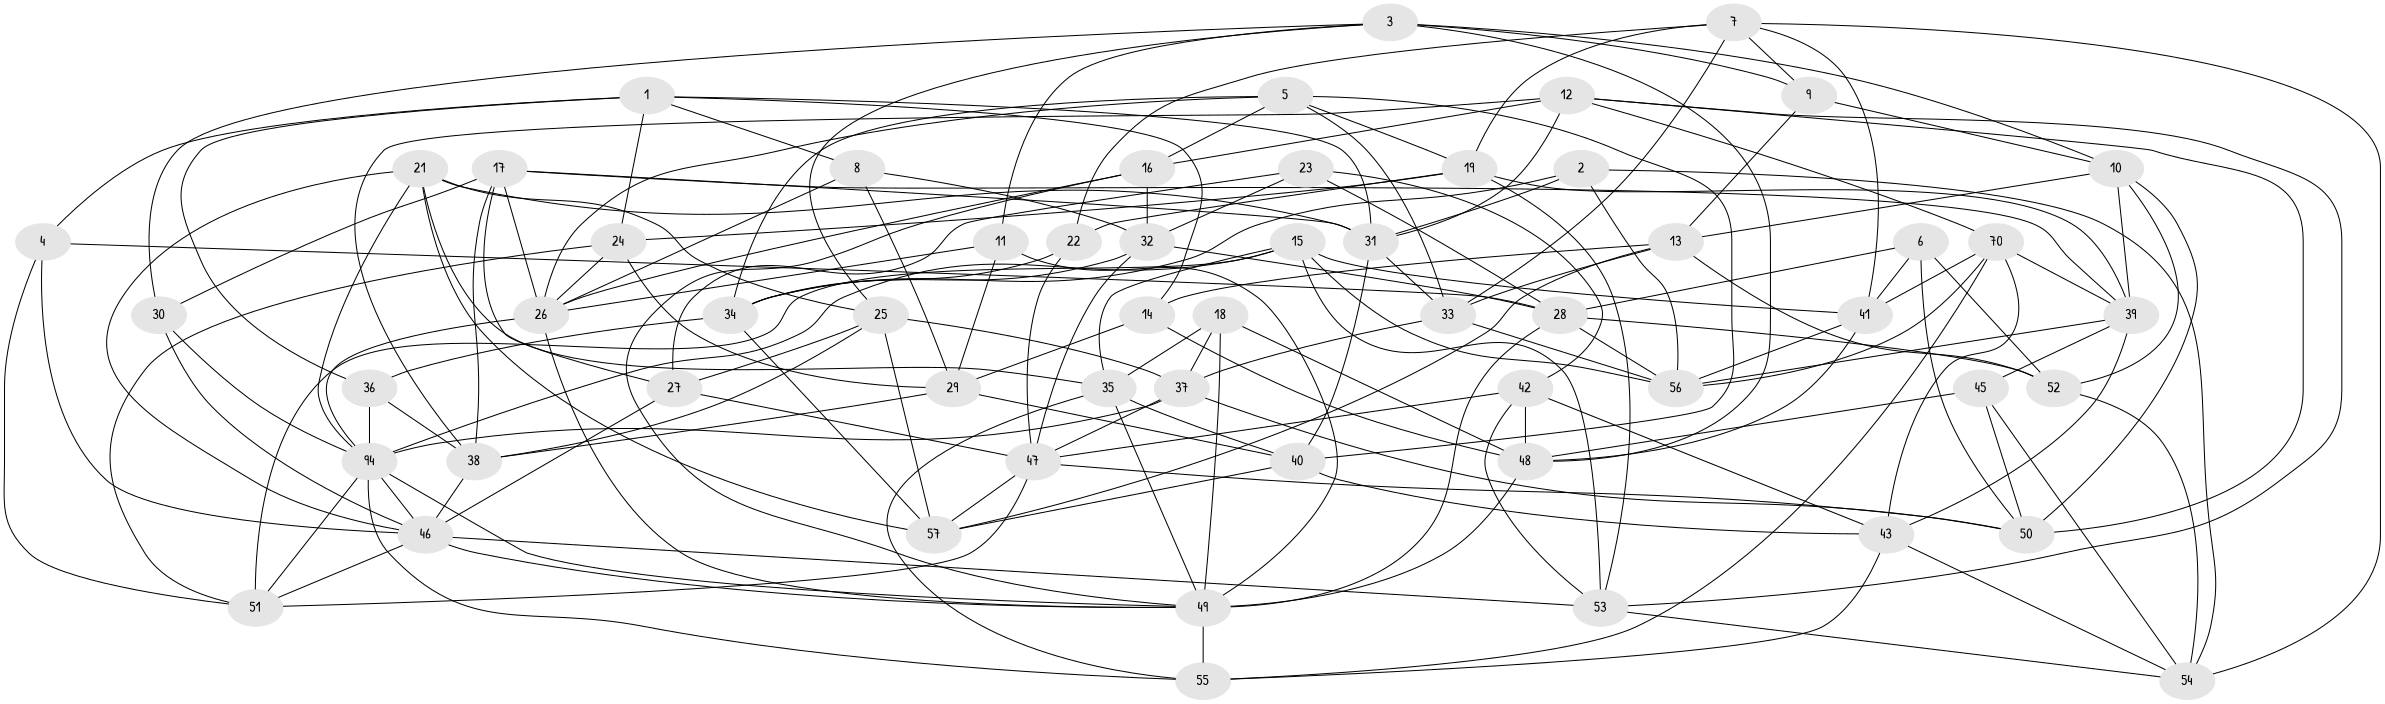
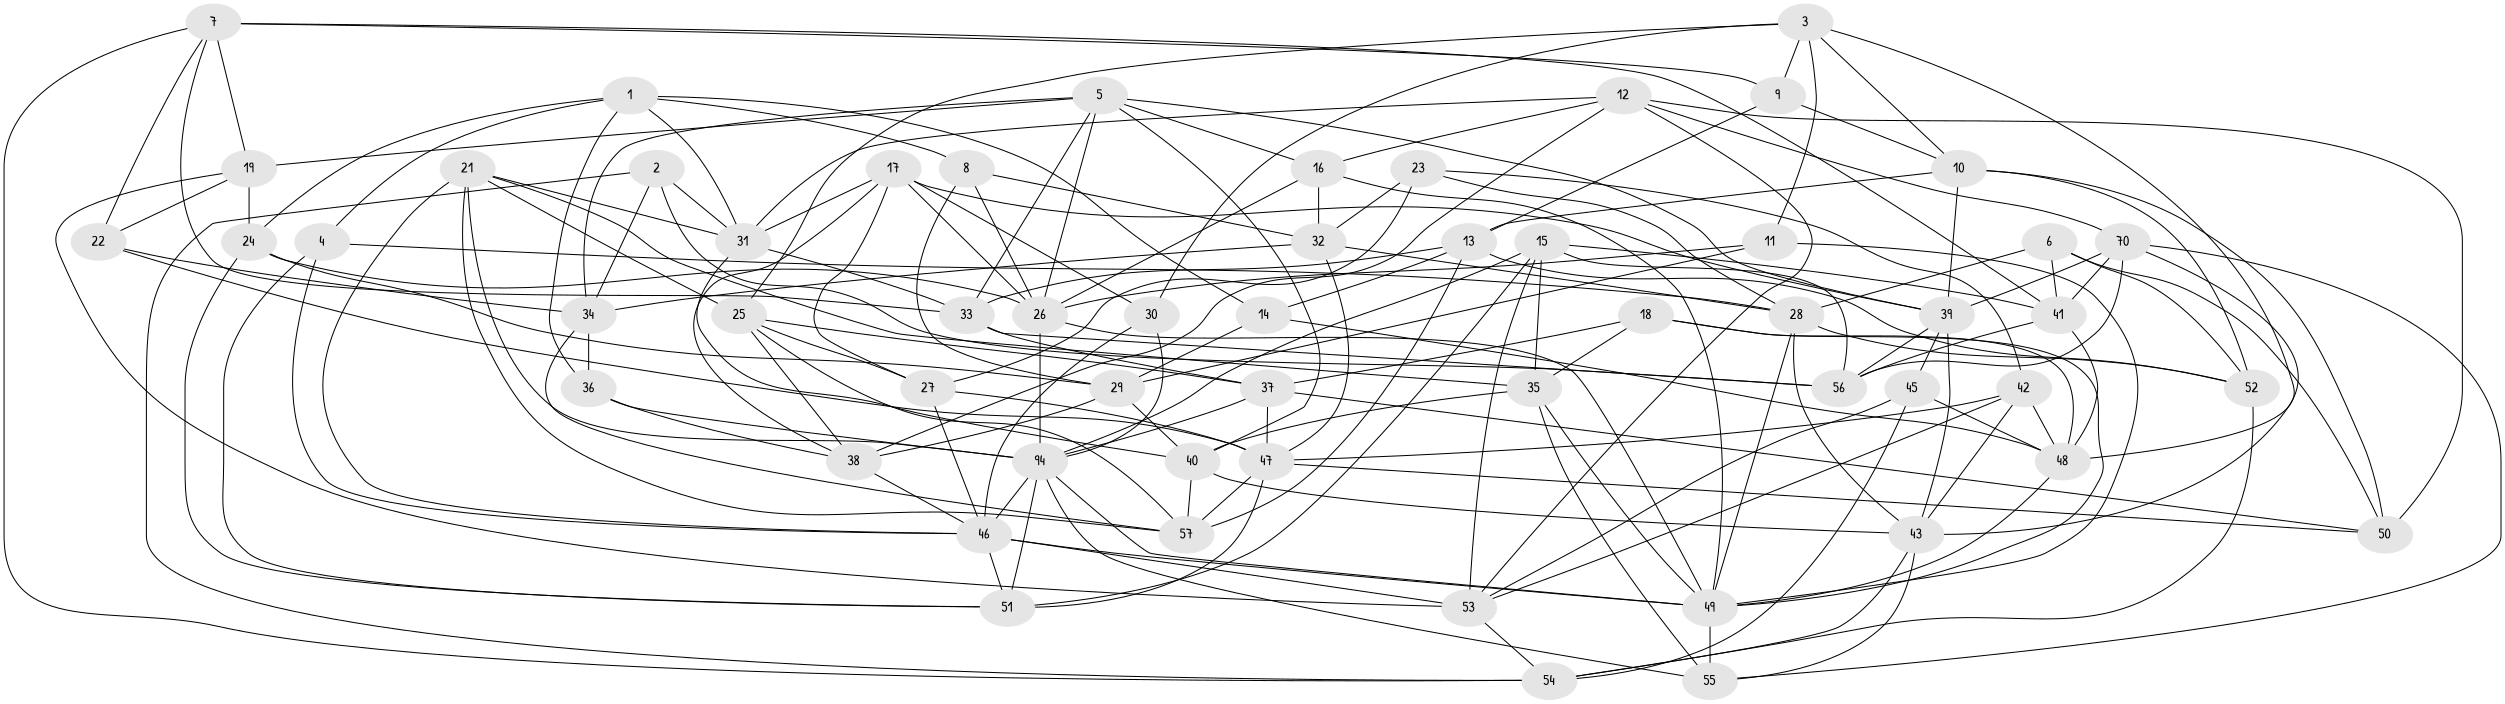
  graph {
    fontname="Patrick Hand"
    node [color=gray90 fontname="Patrick Hand" style=filled]
    edge [fontname="Patrick Hand" weight=1.0]
    1
    4
    8
    14
    24
    31
    36
    28
    46
    51
    26
    29
    32
    48
    33
    40
    38
    n18 [label=94]
    2
    34
    54
    56
    57
    3
    9
    10
    11
    25
    30
    13
    50
    52
    39
    49
    27
    37
    43
    53
    5
    16
    19
    22
    6
    41
    7
    47
    45
    55
    12
    n50 [label=70]
    15
    35
    17
    18
    21
    23
    42
    1 -- 4
    1 -- 8
    1 -- 14
    1 -- 24
    1 -- 31
    1 -- 36
    4 -- 28
    4 -- 46
    4 -- 51
    8 -- 26
    8 -- 29
    8 -- 32
    14 -- 29
    14 -- 48
    24 -- 51
    24 -- 26
    24 -- 29
    31 -- 33
    31 -- 40
    36 -- 38
    36 -- n18
    28 -- 52
    28 -- 49
-   28 -- 56
+   28 -- 43
    46 -- 51
    46 -- 49
    46 -- 53
    26 -- n18
    26 -- 49
    29 -- 40
    29 -- 38
    32 -- 28
    32 -- 34
    32 -- 47
    48 -- 49
    33 -- 56
    33 -- 37
    40 -- 57
    40 -- 43
    38 -- 46
    n18 -- 46
    n18 -- 51
    n18 -- 49
    n18 -- 55
    2 -- 31
    2 -- 34
    2 -- 54
    2 -- 56
    34 -- 36
    34 -- 57
    3 -- 48
    3 -- 9
    3 -- 10
    3 -- 11
    3 -- 25
    3 -- 30
    9 -- 10
    9 -- 13
    10 -- 13
    10 -- 50
    10 -- 52
    10 -- 39
    11 -- 26
    11 -- 29
    11 -- 49
    25 -- 38
    25 -- 57
    25 -- 27
    25 -- 37
    30 -- 46
    30 -- n18
    13 -- 14
    13 -- 33
    13 -- 57
    13 -- 52
    52 -- 54
    39 -- 56
    39 -- 43 [weight=2.0]
    39 -- 45
    49 -- 55
    27 -- 46
    27 -- 47
    37 -- n18
    37 -- 50
    37 -- 47
    43 -- 54
    43 -- 55
    53 -- 54
    5 -- 26
    5 -- 33
    5 -- 40
    5 -- 34
    5 -- 16
    5 -- 19
    16 -- 26
    16 -- 32
    16 -- 49
    19 -- 24
-   19 -- 39
+   5 -- 39
    19 -- 53
    19 -- 22
    22 -- 34
    22 -- 47
    6 -- 28
    6 -- 50
    6 -- 52
    6 -- 41
    41 -- 48
    41 -- 56
    7 -- 33
    7 -- 54
    7 -- 9
    7 -- 19
    7 -- 22
    7 -- 41
    47 -- 51
    47 -- 57
    47 -- 50
    45 -- 48
    45 -- 54
-   45 -- 50
+   45 -- 53
    12 -- 31
    12 -- 38
    12 -- 50
    12 -- 53
    12 -- 16
    12 -- n50
    n50 -- 56
    n50 -- 39
    n50 -- 43
    n50 -- 41
    n50 -- 55
    15 -- 51
    15 -- n18
    15 -- 56
    15 -- 53
    15 -- 41
    15 -- 35
    35 -- 40
    35 -- 49
    35 -- 55
    17 -- 31
    17 -- 26
    17 -- 38
    17 -- 30
    17 -- 39
    17 -- 27
    18 -- 48
    18 -- 49
    18 -- 37
    18 -- 35
    21 -- 31
    21 -- 46
    21 -- n18
    21 -- 57
    21 -- 25
    21 -- 35
    23 -- 28
    23 -- 32
    23 -- 27
    23 -- 42
    42 -- 48 [weight=2.0]
    42 -- 43
    42 -- 53
    42 -- 47
  }
